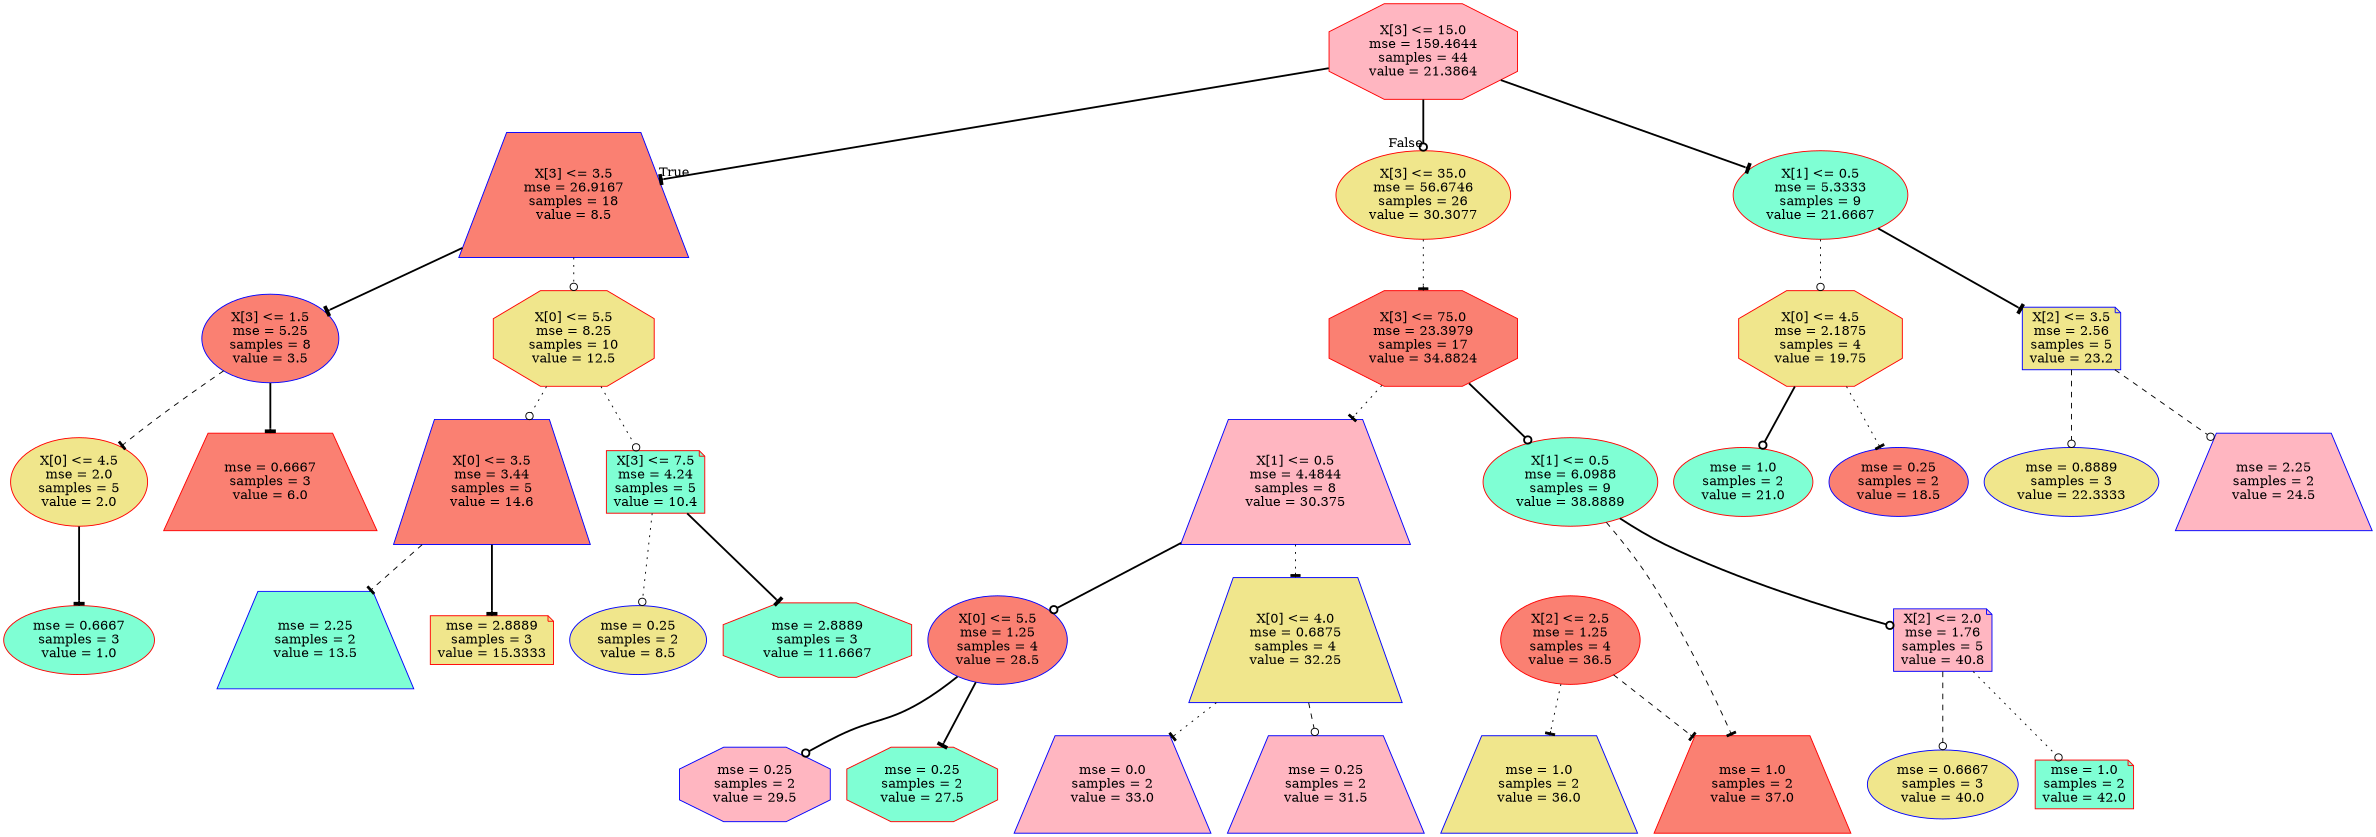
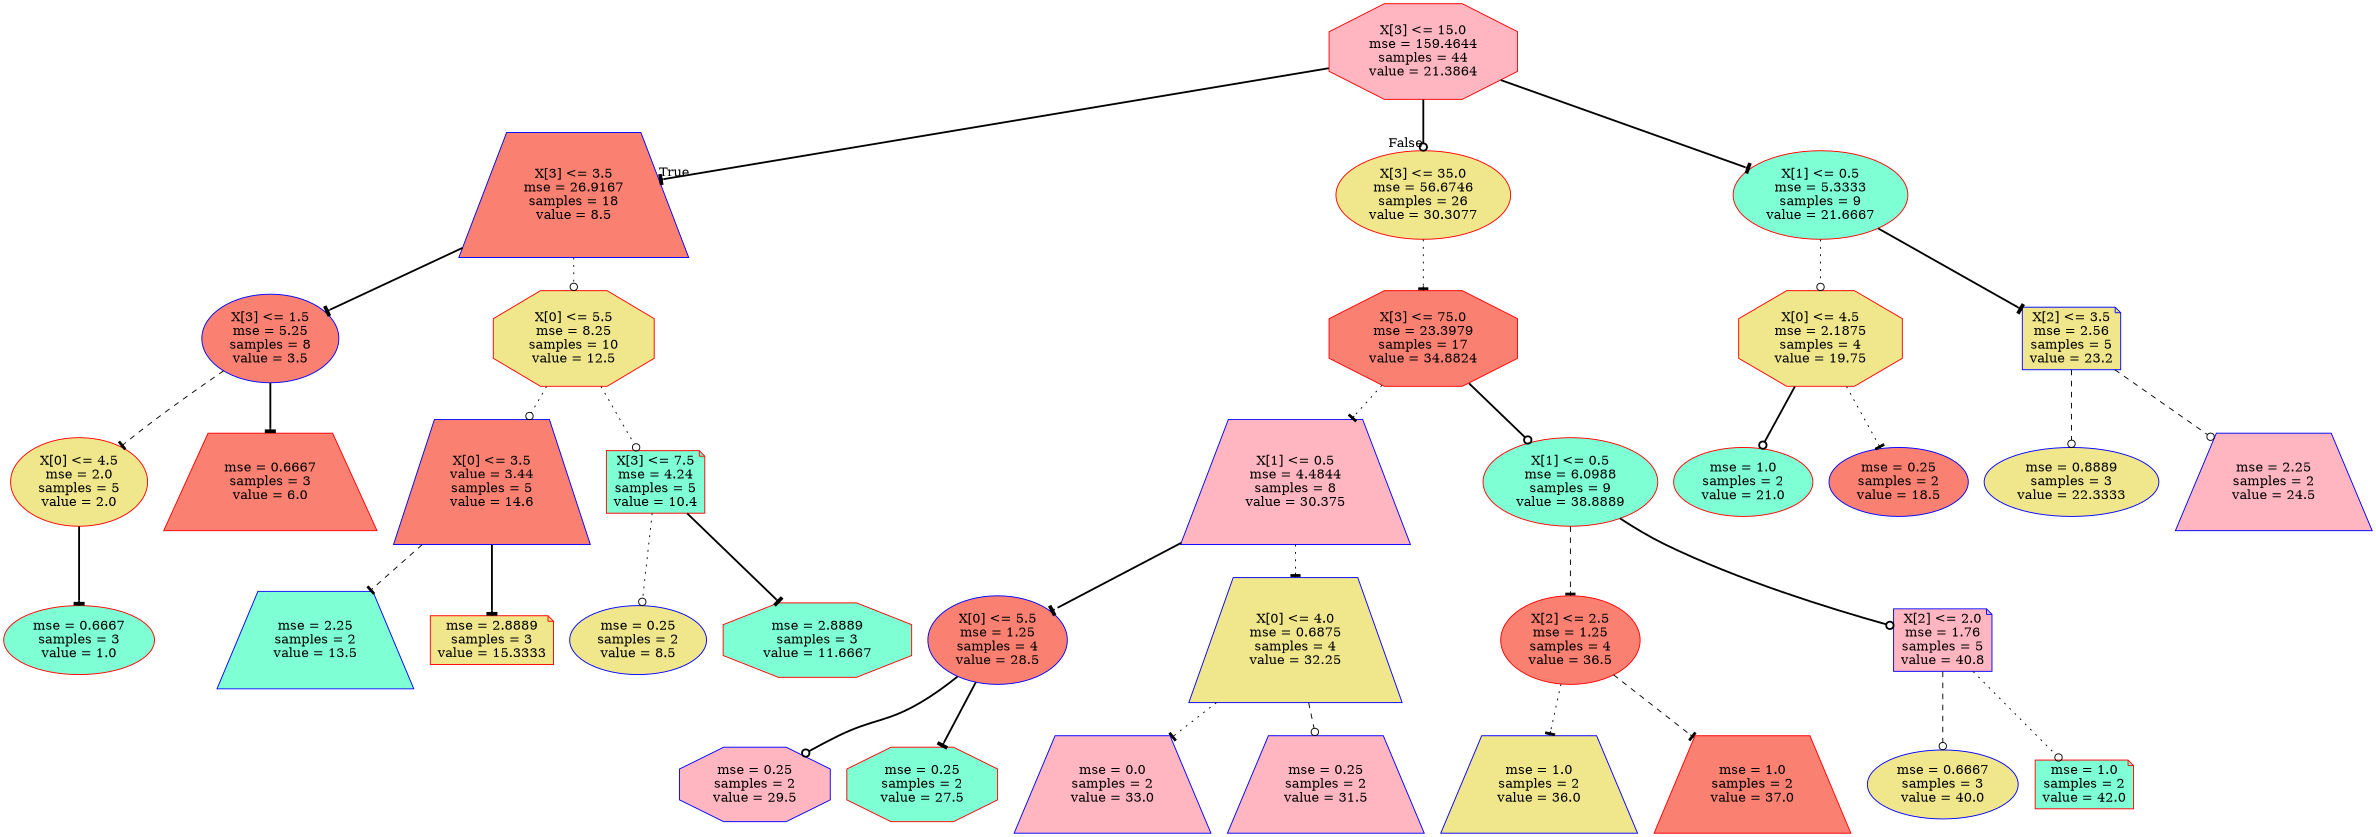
  digraph {
    node [color=red fillcolor=khaki shape=ellipse style=filled]
    edge [arrowhead=tee style=bold]
    n1 [fillcolor=lightpink label="X[3] <= 15.0\nmse = 159.4644\nsamples = 44\nvalue = 21.3864" shape=octagon]
    n2 [color=blue fillcolor=salmon label="X[3] <= 3.5\nmse = 26.9167\nsamples = 18\nvalue = 8.5" shape=trapezium]
    n3 [label="X[3] <= 35.0\nmse = 56.6746\nsamples = 26\nvalue = 30.3077"]
    n4 [fillcolor=aquamarine label="X[1] <= 0.5\nmse = 5.3333\nsamples = 9\nvalue = 21.6667"]
    n5 [color=blue fillcolor=salmon label="X[3] <= 1.5\nmse = 5.25\nsamples = 8\nvalue = 3.5"]
    n6 [label="X[0] <= 5.5\nmse = 8.25\nsamples = 10\nvalue = 12.5" shape=octagon]
    n7 [fillcolor=salmon label="X[3] <= 75.0\nmse = 23.3979\nsamples = 17\nvalue = 34.8824" shape=octagon]
    n8 [label="X[0] <= 4.5\nmse = 2.0\nsamples = 5\nvalue = 2.0"]
    n9 [fillcolor=salmon label="mse = 0.6667\nsamples = 3\nvalue = 6.0" shape=trapezium]
-   n10 [color=blue fillcolor=salmon label="X[0] <= 3.5\nmse = 3.44\nsamples = 5\nvalue = 14.6" shape=trapezium]
+   n10 [color=blue fillcolor=salmon label="X[0] <= 3.5\nvalue = 3.44\nsamples = 5\nvalue = 14.6" shape=trapezium]
    n11 [fillcolor=aquamarine label="X[3] <= 7.5\nmse = 4.24\nsamples = 5\nvalue = 10.4" shape=note]
    n12 [fillcolor=aquamarine label="mse = 0.6667\nsamples = 3\nvalue = 1.0"]
    n13 [color=blue fillcolor=aquamarine label="mse = 2.25\nsamples = 2\nvalue = 13.5" shape=trapezium]
    n14 [label="mse = 2.8889\nsamples = 3\nvalue = 15.3333" shape=note]
    n15 [color=blue label="mse = 0.25\nsamples = 2\nvalue = 8.5"]
    n16 [fillcolor=aquamarine label="mse = 2.8889\nsamples = 3\nvalue = 11.6667" shape=octagon]
    n17 [label="X[0] <= 4.5\nmse = 2.1875\nsamples = 4\nvalue = 19.75" shape=octagon]
    n18 [color=blue label="X[2] <= 3.5\nmse = 2.56\nsamples = 5\nvalue = 23.2" shape=note]
    n19 [color=blue fillcolor=lightpink label="X[1] <= 0.5\nmse = 4.4844\nsamples = 8\nvalue = 30.375" shape=trapezium]
    n20 [fillcolor=aquamarine label="X[1] <= 0.5\nmse = 6.0988\nsamples = 9\nvalue = 38.8889"]
    n21 [fillcolor=aquamarine label="mse = 1.0\nsamples = 2\nvalue = 21.0"]
    n22 [color=blue fillcolor=salmon label="mse = 0.25\nsamples = 2\nvalue = 18.5"]
    n23 [color=blue label="mse = 0.8889\nsamples = 3\nvalue = 22.3333"]
    n24 [color=blue fillcolor=lightpink label="mse = 2.25\nsamples = 2\nvalue = 24.5" shape=trapezium]
    n25 [color=blue fillcolor=salmon label="X[0] <= 5.5\nmse = 1.25\nsamples = 4\nvalue = 28.5"]
    n26 [color=blue label="X[0] <= 4.0\nmse = 0.6875\nsamples = 4\nvalue = 32.25" shape=trapezium]
    n27 [fillcolor=salmon label="X[2] <= 2.5\nmse = 1.25\nsamples = 4\nvalue = 36.5"]
    n28 [color=blue fillcolor=lightpink label="X[2] <= 2.0\nmse = 1.76\nsamples = 5\nvalue = 40.8" shape=note]
    n29 [color=blue fillcolor=lightpink label="mse = 0.25\nsamples = 2\nvalue = 29.5" shape=octagon]
    n30 [fillcolor=aquamarine label="mse = 0.25\nsamples = 2\nvalue = 27.5" shape=octagon]
    n31 [color=blue fillcolor=lightpink label="mse = 0.0\nsamples = 2\nvalue = 33.0" shape=trapezium]
    n32 [color=blue fillcolor=lightpink label="mse = 0.25\nsamples = 2\nvalue = 31.5" shape=trapezium]
    n33 [fillcolor=salmon label="mse = 1.0\nsamples = 2\nvalue = 37.0" shape=trapezium]
    n34 [color=blue label="mse = 1.0\nsamples = 2\nvalue = 36.0" shape=trapezium]
    n35 [color=blue label="mse = 0.6667\nsamples = 3\nvalue = 40.0"]
    n36 [fillcolor=aquamarine label="mse = 1.0\nsamples = 2\nvalue = 42.0" shape=note]
    n1 -> n2 [headlabel=True labelangle=45 labeldistance=2.5]
    n1 -> n3 [arrowhead=odot headlabel=False labelangle=-45 labeldistance=2.5]
    n1 -> n4
    n2 -> n5
    n2 -> n6 [arrowhead=odot style=dotted]
    n3 -> n7 [style=dotted]
    n4 -> n17 [arrowhead=odot style=dotted]
    n4 -> n18
    n5 -> n8 [style=dashed]
    n5 -> n9
    n6 -> n10 [arrowhead=odot style=dotted]
    n6 -> n11 [arrowhead=odot style=dotted]
    n7 -> n19 [style=dotted]
    n7 -> n20 [arrowhead=odot]
    n8 -> n12
    n10 -> n13 [style=dashed]
    n10 -> n14
    n11 -> n15 [arrowhead=odot style=dotted]
    n11 -> n16
    n17 -> n21 [arrowhead=odot]
    n17 -> n22 [style=dotted]
    n18 -> n23 [arrowhead=odot style=dashed]
    n18 -> n24 [arrowhead=odot style=dashed]
-   n19 -> n25 [arrowhead=odot]
+   n19 -> n25
    n19 -> n26 [style=dotted]
-   n20 -> n33 [style=dashed]
+   n20 -> n27 [style=dashed]
    n20 -> n28 [arrowhead=odot]
    n25 -> n29 [arrowhead=odot]
    n25 -> n30
    n26 -> n31 [style=dotted]
    n26 -> n32 [arrowhead=odot style=dashed]
    n27 -> n33 [style=dashed]
    n27 -> n34 [style=dotted]
    n28 -> n35 [arrowhead=odot style=dashed]
    n28 -> n36 [arrowhead=odot style=dotted]
  }
